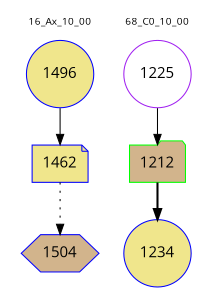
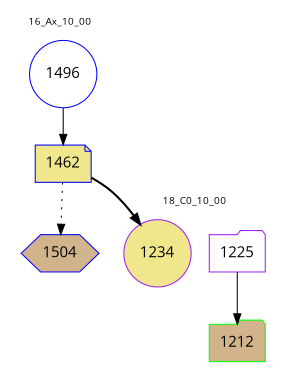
  digraph {
    fontname="Open Sans"
    node [color=blue fillcolor=white fontname="Open Sans" shape=circle style=filled]
    edge [color=black fontname="Open Sans" style=solid]
-   n1 [fillcolor=khaki label=1496]
+   n1 [label=1496]
    n2 [fillcolor=khaki label=1462 shape=note]
    n3 [fillcolor=tan label=1504 shape=hexagon]
-   n4 [color=purple label=1225]
+   n4 [color=purple label=1225 shape=folder]
    n5 [color=green fillcolor=tan label=1212 shape=folder]
-   n6 [fillcolor=khaki label=1234]
+   n6 [color=purple fillcolor=khaki label=1234]
    subgraph cluster_1 {
      color=white
      fontsize=10
      label="16_Ax_10_00"
      n1
      n2
      n3
    }
    subgraph cluster_2 {
      color=white
      fontsize=10
-     label="68_C0_10_00"
+     label="18_C0_10_00"
      n4
      n5
      n6
    }
    n1 -> n2
    n2 -> n3 [style=dotted]
    n4 -> n5
-   n5 -> n6 [style=bold]
+   n2 -> n6 [style=bold]
  }
